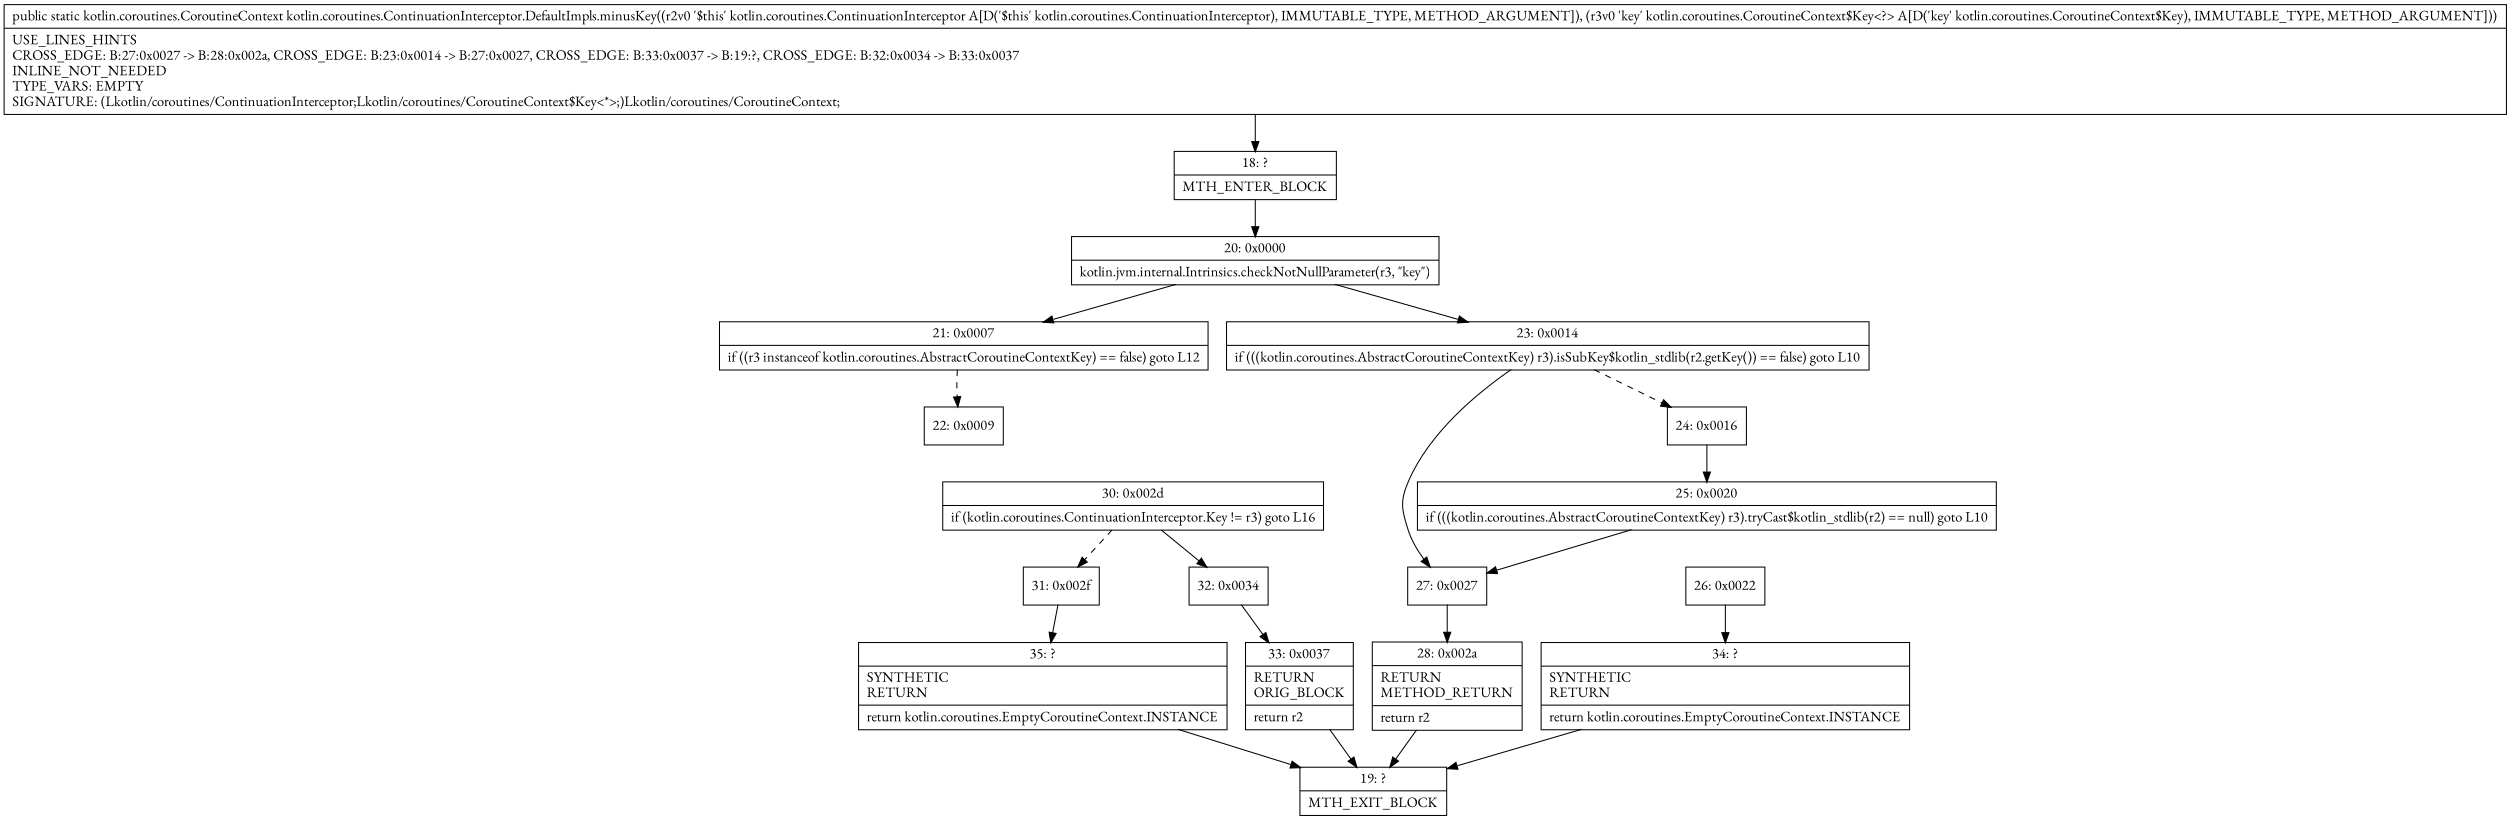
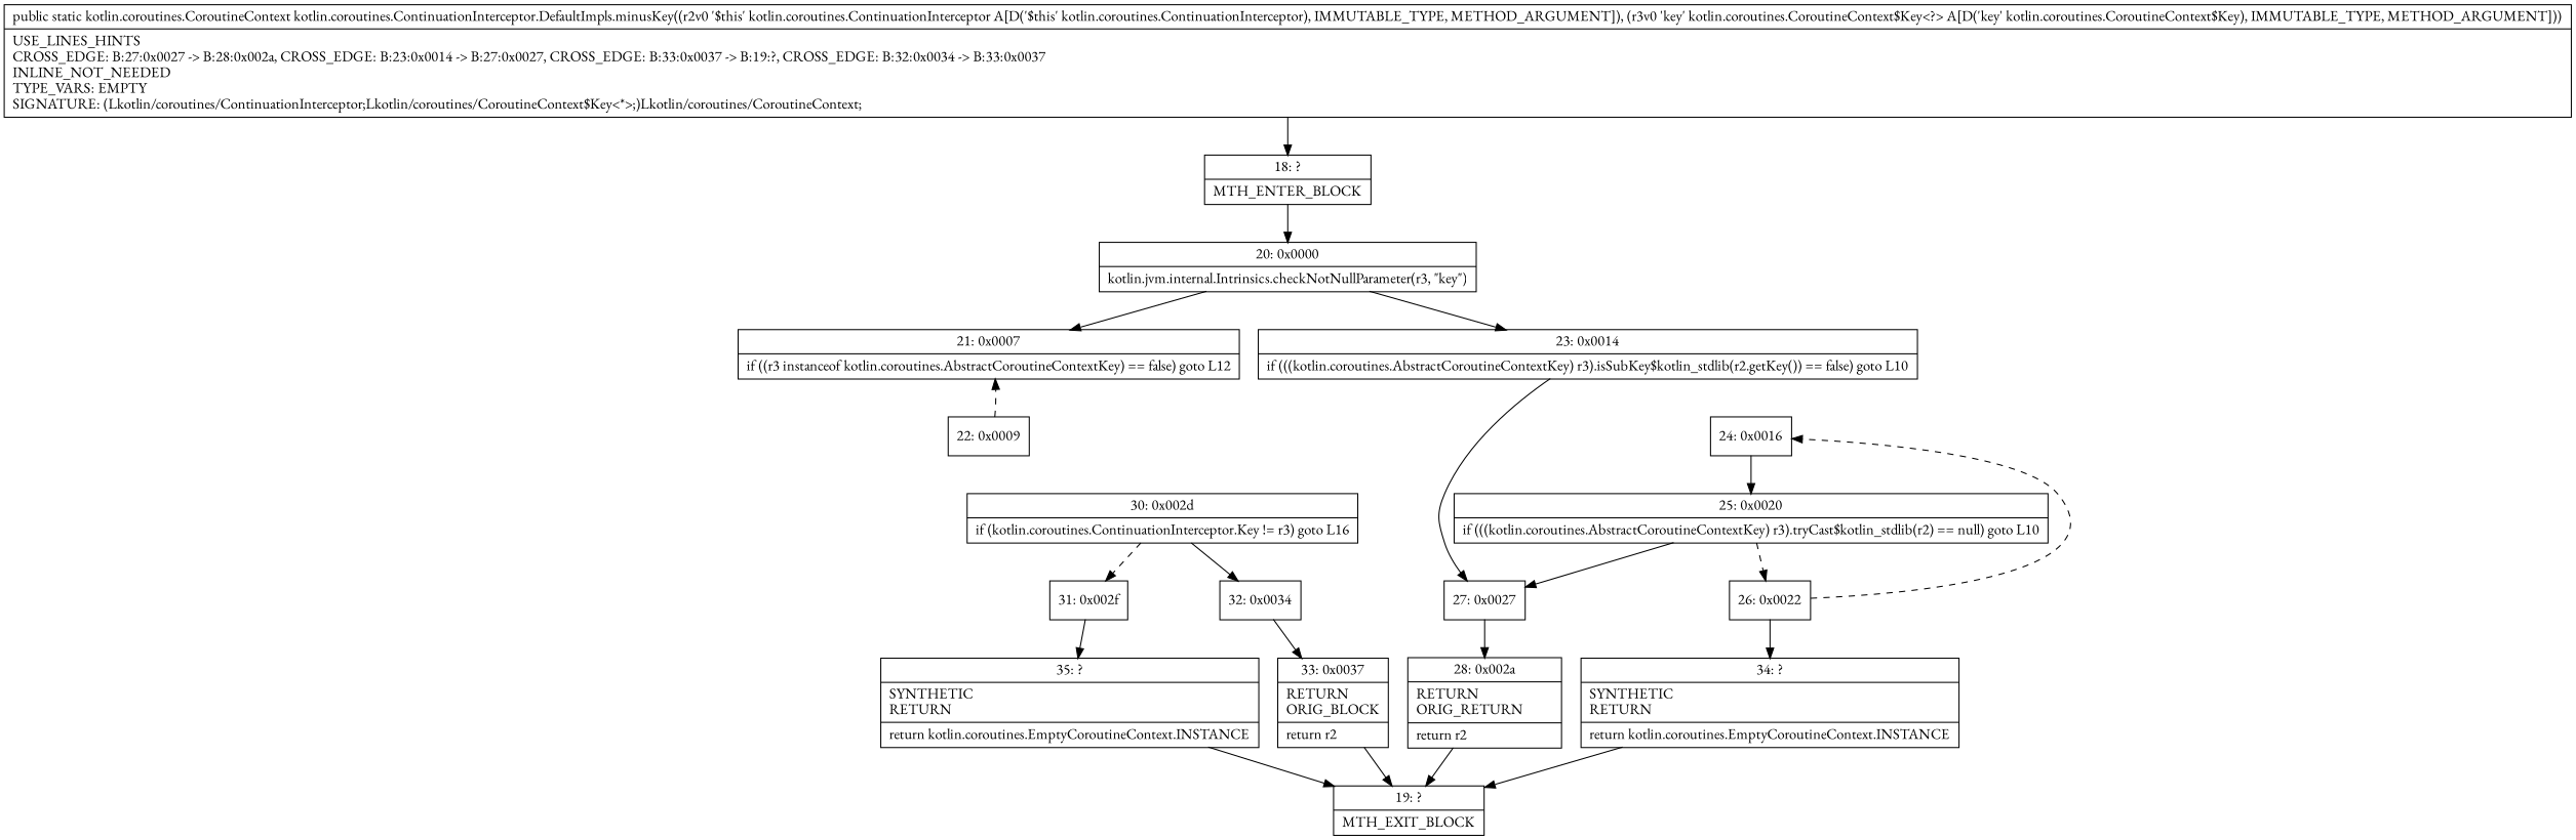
  digraph {
    fontname="EB Garamond"
    node [fontname="EB Garamond" shape=record]
    edge [fontname="EB Garamond"]
    n1 [label="{18\:\ ?|MTH_ENTER_BLOCK\l}"]
    n2 [label="{20\:\ 0x0000|kotlin.jvm.internal.Intrinsics.checkNotNullParameter(r3, \"key\")\l}"]
    n3 [label="{21\:\ 0x0007|if ((r3 instanceof kotlin.coroutines.AbstractCoroutineContextKey) == false) goto L12\l}"]
    n4 [label="{23\:\ 0x0014|if (((kotlin.coroutines.AbstractCoroutineContextKey) r3).isSubKey$kotlin_stdlib(r2.getKey()) == false) goto L10\l}"]
    n5 [label="{22\:\ 0x0009}"]
    n6 [label="{24\:\ 0x0016}"]
    n7 [label="{27\:\ 0x0027}"]
    n8 [label="{25\:\ 0x0020|if (((kotlin.coroutines.AbstractCoroutineContextKey) r3).tryCast$kotlin_stdlib(r2) == null) goto L10\l}"]
-   n9 [label="{28\:\ 0x002a|RETURN\lMETHOD_RETURN\l|return r2\l}"]
+   n9 [label="{28\:\ 0x002a|RETURN\lORIG_RETURN\l|return r2\l}"]
    n10 [label="{26\:\ 0x0022}"]
    n11 [label="{34\:\ ?|SYNTHETIC\lRETURN\l|return kotlin.coroutines.EmptyCoroutineContext.INSTANCE\l}"]
    n12 [label="{19\:\ ?|MTH_EXIT_BLOCK\l}"]
    n13 [label="{30\:\ 0x002d|if (kotlin.coroutines.ContinuationInterceptor.Key != r3) goto L16\l}"]
    n14 [label="{31\:\ 0x002f}"]
    n15 [label="{32\:\ 0x0034}"]
    n16 [label="{35\:\ ?|SYNTHETIC\lRETURN\l|return kotlin.coroutines.EmptyCoroutineContext.INSTANCE\l}"]
    n17 [label="{33\:\ 0x0037|RETURN\lORIG_BLOCK\l|return r2\l}"]
    n18 [label="{public static kotlin.coroutines.CoroutineContext kotlin.coroutines.ContinuationInterceptor.DefaultImpls.minusKey((r2v0 '$this' kotlin.coroutines.ContinuationInterceptor A[D('$this' kotlin.coroutines.ContinuationInterceptor), IMMUTABLE_TYPE, METHOD_ARGUMENT]), (r3v0 'key' kotlin.coroutines.CoroutineContext$Key\<?\> A[D('key' kotlin.coroutines.CoroutineContext$Key), IMMUTABLE_TYPE, METHOD_ARGUMENT]))  | USE_LINES_HINTS\lCROSS_EDGE: B:27:0x0027 \-\> B:28:0x002a, CROSS_EDGE: B:23:0x0014 \-\> B:27:0x0027, CROSS_EDGE: B:33:0x0037 \-\> B:19:?, CROSS_EDGE: B:32:0x0034 \-\> B:33:0x0037\lINLINE_NOT_NEEDED\lTYPE_VARS: EMPTY\lSIGNATURE: (Lkotlin\/coroutines\/ContinuationInterceptor;Lkotlin\/coroutines\/CoroutineContext$Key\<*\>;)Lkotlin\/coroutines\/CoroutineContext;\l}"]
    n1 -> n2
    n2 -> n3
    n2 -> n4
-   n3 -> n5 [style=dashed]
-   n4 -> n6 [style=dashed]
+   n5 -> n3 [style=dashed]
+   n10 -> n6 [style=dashed]
    n4 -> n7
    n6 -> n8
    n7 -> n9
    n8 -> n7
+   n8 -> n10 [style=dashed]
    n9 -> n12
    n10 -> n11
    n11 -> n12
    n13 -> n14 [style=dashed]
    n13 -> n15
    n14 -> n16
    n15 -> n17
    n16 -> n12
    n17 -> n12
    n18 -> n1
  }
